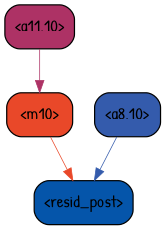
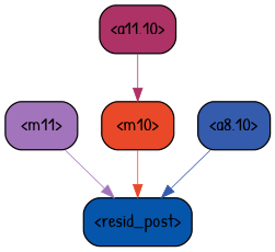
  strict digraph {
    fontname="Patrick Hand"
    splines=true
    node [color=black fontname="Patrick Hand" shape=box style="filled, rounded"]
    edge [fontname="Patrick Hand" penwidth=0.6]
+   "<m11>" [fillcolor="#a274bb"]
    "<resid_post>" [fillcolor="#0555aa"]
    "<m10>" [fillcolor="#e94829"]
    "<a8.10>" [fillcolor="#345bac"]
    "<a11.10>" [fillcolor="#ad3265"]
+   "<m11>" -> "<resid_post>" [color="#a274bb"]
    "<m10>" -> "<resid_post>" [color="#e94829"]
    "<a8.10>" -> "<resid_post>" [color="#345bac"]
    "<a11.10>" -> "<m10>" [color="#ad3265"]
  }
